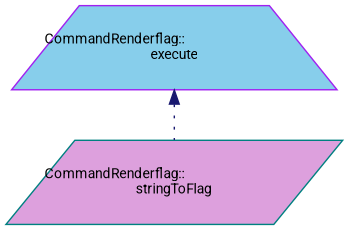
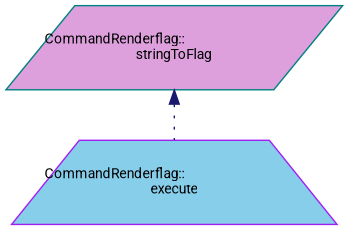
  digraph {
    rankdir=TB
    fontname=Roboto
    node [fontname=Roboto fontsize=10 style=filled]
    n1 [color=teal fillcolor=plum fontcolor=black height=0.2 label="CommandRenderflag::\lstringToFlag" shape=parallelogram width=0.4]
    n2 [color=purple fillcolor=skyblue height=0.2 label="CommandRenderflag::\lexecute" shape=trapezium width=0.4]
-   n2 -> n1 [color=midnightblue dir=back fontname=Roboto fontsize=10 labelfontname=Helvetica labelfontsize=10 style=dotted]
+   n1 -> n2 [color=midnightblue dir=back fontname=Roboto fontsize=10 labelfontname=Helvetica labelfontsize=10 style=dotted]
  }
